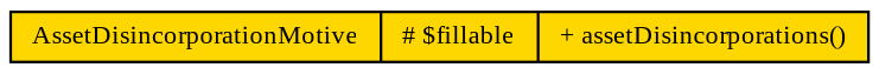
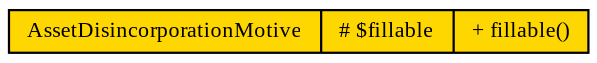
  digraph {
    rankdir=LR
    fontname="Liberation Serif"
-   n1 [color=black fillcolor=gold fontcolor=black fontname="Liberation Serif" fontsize=10 height=0.2 label="{AssetDisincorporationMotive\n|# $fillable\l|+ assetDisincorporations()\l}" shape=record style=filled width=0.4]
+   n1 [color=black fillcolor=gold fontcolor=black fontname="Liberation Serif" fontsize=10 height=0.2 label="{AssetDisincorporationMotive\n|# $fillable\l|+ fillable()\l}" shape=record style=filled width=0.4]
  }
